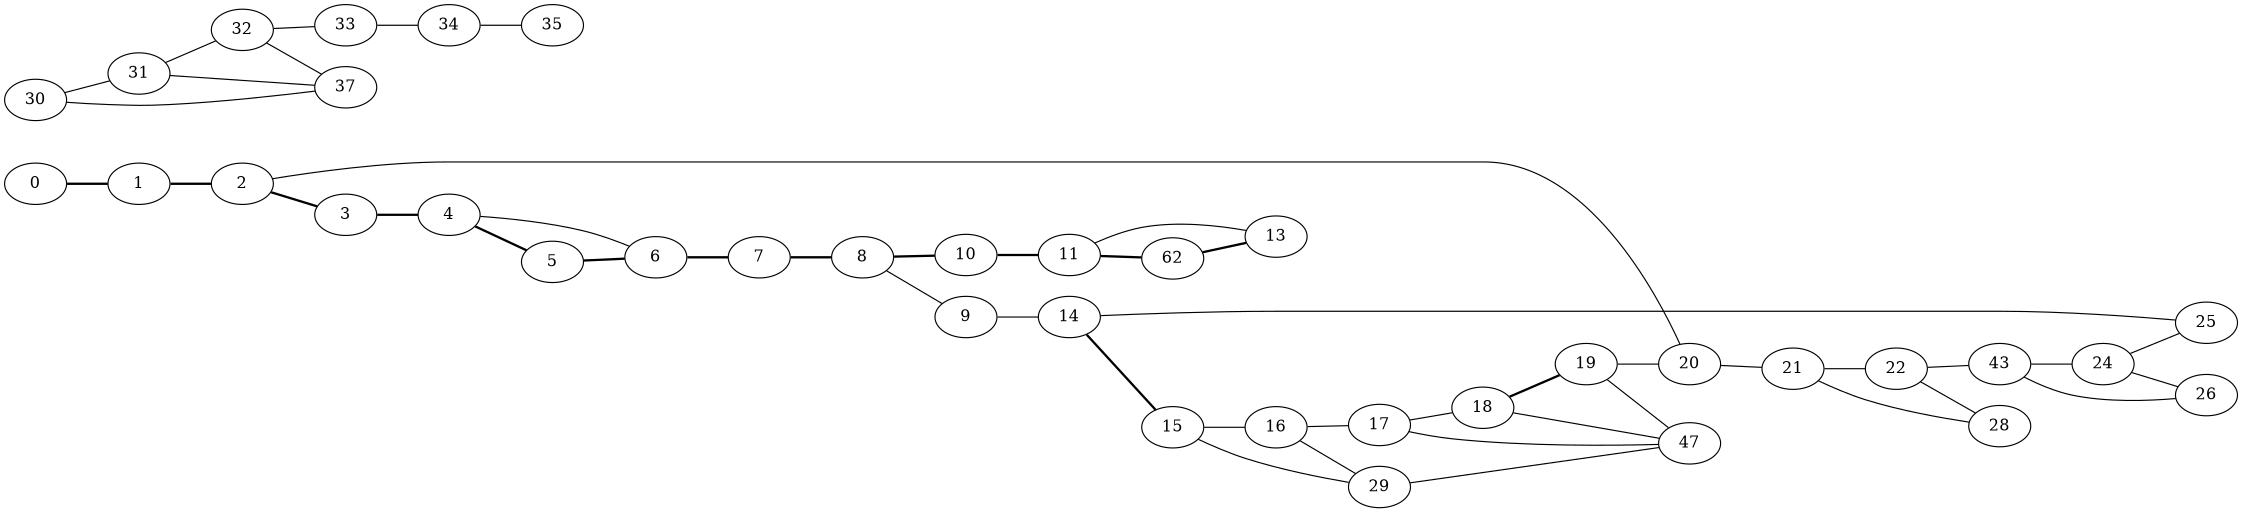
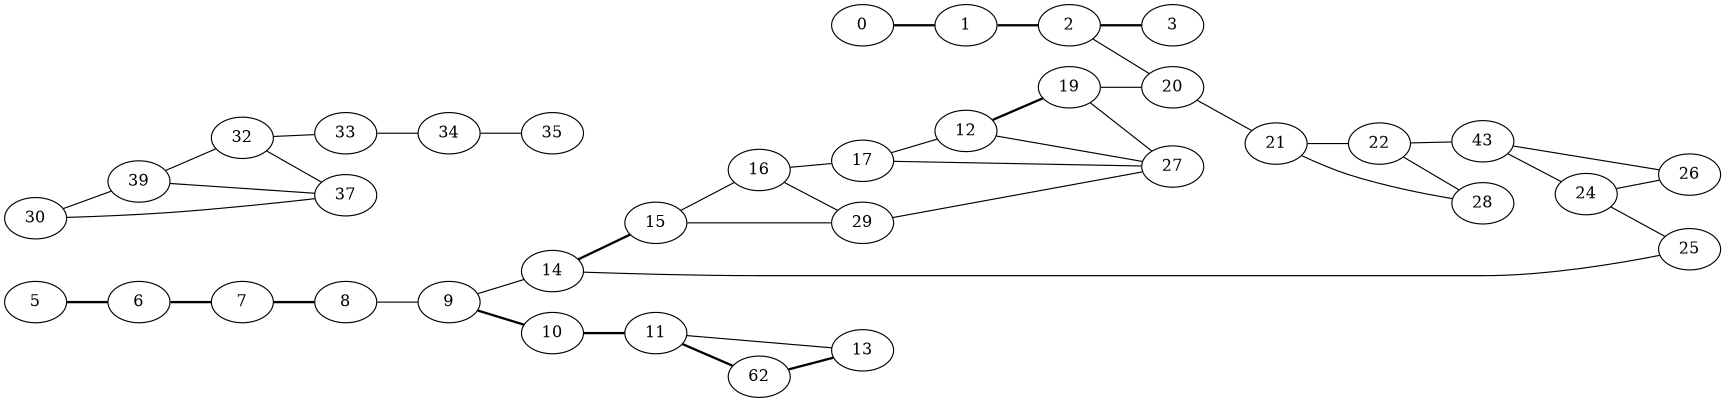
  graph {
    rankdir=LR
    0
    1
    2
    3
    20
-   4
    21
    5
    6
    22
    28
    7
    8
    9
    10
    14
    11
    15
    25
    13
    n21 [label=62]
    16
    29
    17
-   27 [label=47]
-   18
+   27
+   18 [label=12]
    30
-   31
+   31 [label=39]
    37
    19
    n31 [label=43]
    26
    24
    32
    33
    34
    35
    0 -- 1 [style=bold]
    1 -- 2 [style=bold]
    2 -- 3 [style=bold]
    2 -- 20
-   3 -- 4 [style=bold]
    20 -- 21
-   4 -- 5 [style=bold]
-   4 -- 6
    21 -- 22
    21 -- 28
    5 -- 6 [style=bold]
    6 -- 7 [style=bold]
    22 -- 28
    22 -- n31
    7 -- 8 [style=bold]
    8 -- 9 [style=solid]
-   8 -- 10 [style=bold]
+   9 -- 10 [style=bold]
    9 -- 14
    10 -- 11 [style=bold]
    14 -- 15 [style=bold]
    14 -- 25
    11 -- 13
    11 -- n21 [style=bold]
    15 -- 16
    15 -- 29
    n21 -- 13 [style=bold]
    16 -- 29
    16 -- 17
    29 -- 27
    17 -- 27
    17 -- 18
    18 -- 27
    18 -- 19 [style=bold]
    30 -- 31
    30 -- 37
    31 -- 37
    31 -- 32
    19 -- 20
    19 -- 27
    n31 -- 26
    n31 -- 24
    24 -- 25
    24 -- 26
    32 -- 37
    32 -- 33
    33 -- 34
    34 -- 35
  }
